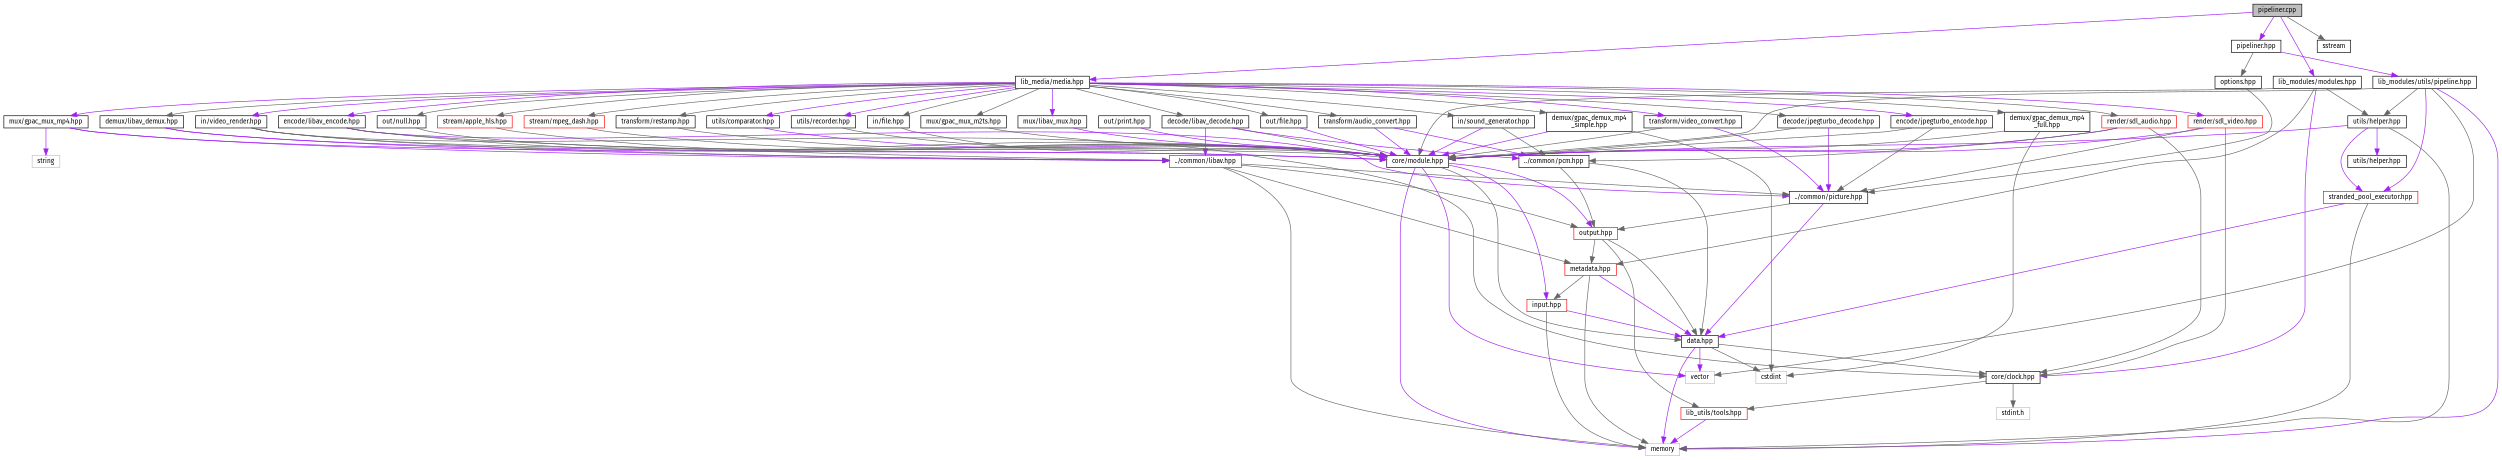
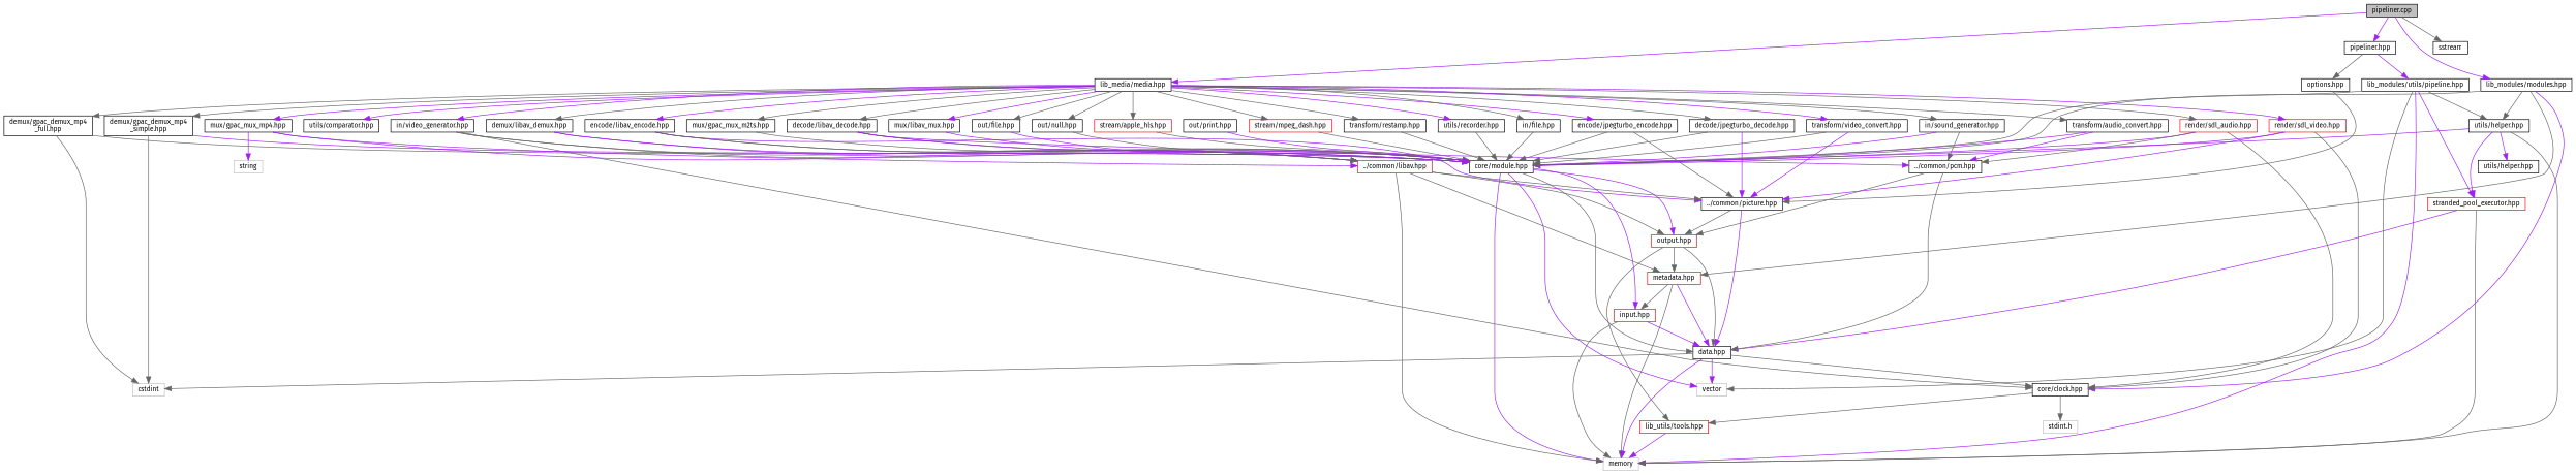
  digraph {
    fontname="Fira Sans"
    node [color=black fillcolor=white fontname="Fira Sans" fontsize=10 shape=record style=filled]
    edge [color=gray40 fontname="Fira Sans" fontsize=10 labelfontname=Helvetica labelfontsize=10 style=solid]
    n1 [fillcolor=grey75 fontcolor=black height=0.2 label="pipeliner.cpp" width=0.4]
    n2 [height=0.2 label="lib_modules/modules.hpp" width=0.4]
    n3 [height=0.2 label="lib_media/media.hpp" width=0.4]
    n4 [height=0.2 label="pipeliner.hpp" width=0.4]
    n5 [height=0.2 label=sstream width=0.4]
    n6 [height=0.2 label="core/clock.hpp" width=0.4]
    n7 [height=0.2 label="core/module.hpp" width=0.4]
    n8 [color=red height=0.2 label="metadata.hpp" width=0.4]
    n9 [height=0.2 label="utils/helper.hpp" width=0.4]
    n10 [height=0.2 label="decode/jpegturbo_decode.hpp" width=0.4]
    n11 [height=0.2 label="decode/libav_decode.hpp" width=0.4]
    n12 [height=0.2 label="demux/gpac_demux_mp4\l_full.hpp" width=0.4]
    n13 [height=0.2 label="demux/gpac_demux_mp4\l_simple.hpp" width=0.4]
    n14 [height=0.2 label="demux/libav_demux.hpp" width=0.4]
    n15 [height=0.2 label="encode/jpegturbo_encode.hpp" width=0.4]
    n16 [height=0.2 label="encode/libav_encode.hpp" width=0.4]
    n17 [height=0.2 label="in/file.hpp" width=0.4]
    n18 [height=0.2 label="in/sound_generator.hpp" width=0.4]
-   n19 [height=0.2 label="in/video_render.hpp" width=0.4]
+   n19 [height=0.2 label="in/video_generator.hpp" width=0.4]
    n20 [height=0.2 label="mux/gpac_mux_m2ts.hpp" width=0.4]
    n21 [height=0.2 label="mux/gpac_mux_mp4.hpp" width=0.4]
    n22 [height=0.2 label="mux/libav_mux.hpp" width=0.4]
    n23 [height=0.2 label="out/file.hpp" width=0.4]
    n24 [height=0.2 label="out/null.hpp" width=0.4]
    n25 [color=red height=0.2 label="render/sdl_audio.hpp" width=0.4]
    n26 [color=red height=0.2 label="render/sdl_video.hpp" width=0.4]
    n27 [color=red height=0.2 label="stream/apple_hls.hpp" width=0.4]
    n28 [color=red height=0.2 label="stream/mpeg_dash.hpp" width=0.4]
    n29 [height=0.2 label="transform/audio_convert.hpp" width=0.4]
    n30 [height=0.2 label="transform/restamp.hpp" width=0.4]
    n31 [height=0.2 label="transform/video_convert.hpp" width=0.4]
    n32 [height=0.2 label="utils/comparator.hpp" width=0.4]
    n33 [height=0.2 label="utils/recorder.hpp" width=0.4]
    n34 [height=0.2 label="lib_modules/utils/pipeline.hpp" width=0.4]
    n35 [height=0.2 label="options.hpp" width=0.4]
    n36 [color=red height=0.2 label="lib_utils/tools.hpp" width=0.4]
    n37 [color=grey75 height=0.2 label="stdint.h" width=0.4]
    n38 [color=grey75 height=0.2 label=memory width=0.4]
    n39 [color=grey75 height=0.2 label=vector width=0.4]
    n40 [height=0.2 label="data.hpp" width=0.4]
    n41 [color=red height=0.2 label="input.hpp" width=0.4]
    n42 [color=red height=0.2 label="output.hpp" width=0.4]
    n43 [color=red height=0.2 label="stranded_pool_executor.hpp" width=0.4]
    n44 [height=0.2 label="utils/helper.hpp" width=0.4]
    n45 [color=grey75 height=0.2 label=cstdint width=0.4]
    n46 [height=0.2 label="../common/picture.hpp" width=0.4]
    n47 [color=red height=0.2 label="../common/libav.hpp" width=0.4]
    n48 [height=0.2 label="../common/pcm.hpp" width=0.4]
    n49 [color=grey75 height=0.2 label=string width=0.4]
    n50 [height=0.2 label="out/print.hpp" width=0.4]
    n1 -> n2 [color=purple]
    n1 -> n3 [color=purple]
    n1 -> n4 [color=purple]
    n1 -> n5
    n2 -> n6 [color=purple]
    n2 -> n7
    n2 -> n8
    n2 -> n9
    n3 -> n10
    n3 -> n11
    n3 -> n12
    n3 -> n13
    n3 -> n14
    n3 -> n15 [color=purple]
    n3 -> n16 [color=purple]
    n3 -> n17
    n3 -> n18
    n3 -> n19 [color=purple]
    n3 -> n20
    n3 -> n21 [color=purple]
    n3 -> n22 [color=purple]
    n3 -> n23
    n3 -> n24
    n3 -> n25
    n3 -> n26 [color=purple]
    n3 -> n27
    n3 -> n28
    n3 -> n29
    n3 -> n30
    n3 -> n31 [color=purple]
    n3 -> n32 [color=purple]
    n3 -> n33 [color=purple]
    n4 -> n34 [color=purple]
    n4 -> n35
    n6 -> n36
    n6 -> n37
    n7 -> n38 [color=purple]
    n7 -> n39 [color=purple]
    n7 -> n40
    n7 -> n41 [color=purple]
    n7 -> n42 [color=purple]
    n8 -> n38
    n8 -> n40 [color=purple]
    n8 -> n41
    n9 -> n7 [color=purple]
    n9 -> n38
    n9 -> n43 [color=purple]
    n9 -> n44 [color=purple]
    n10 -> n7
    n10 -> n46 [color=purple]
    n11 -> n7
    n11 -> n47 [color=purple]
    n11 -> n48 [color=purple]
    n12 -> n7
    n12 -> n45
    n13 -> n7 [color=purple]
    n13 -> n45
    n14 -> n7 [color=purple]
    n14 -> n47 [color=purple]
    n15 -> n7
    n15 -> n46
    n16 -> n7
    n16 -> n46 [color=purple]
    n16 -> n47
    n17 -> n7
    n18 -> n7 [color=purple]
    n18 -> n48
    n19 -> n6
    n19 -> n7
    n19 -> n47
    n20 -> n7
    n21 -> n7 [color=purple]
    n21 -> n47 [color=purple]
    n21 -> n49 [color=purple]
    n22 -> n7 [color=purple]
    n23 -> n7 [color=purple]
    n24 -> n7
    n25 -> n6
    n25 -> n7 [color=purple]
    n25 -> n48
    n26 -> n6
    n26 -> n7 [color=purple]
-   n26 -> n46
+   n26 -> n46 [color=purple]
    n27 -> n7
    n28 -> n7
    n29 -> n7 [color=purple]
    n29 -> n48 [color=purple]
    n30 -> n7
    n31 -> n7
    n31 -> n46 [color=purple]
-   n32 -> n7 [color=purple]
    n33 -> n7
    n34 -> n7
    n34 -> n9
    n34 -> n38 [color=purple]
    n34 -> n39
    n34 -> n43 [color=purple]
    n35 -> n46
    n36 -> n38 [color=purple]
    n40 -> n6
    n40 -> n38 [color=purple]
    n40 -> n39 [color=purple]
    n40 -> n45
    n41 -> n38
    n41 -> n40 [color=purple]
    n42 -> n8
    n42 -> n36
    n42 -> n40
    n43 -> n38
    n43 -> n40 [color=purple]
    n46 -> n40 [color=purple]
    n46 -> n42
    n47 -> n8
    n47 -> n38
    n47 -> n42
    n47 -> n46
    n48 -> n40
    n48 -> n42
    n50 -> n7 [color=purple]
  }
